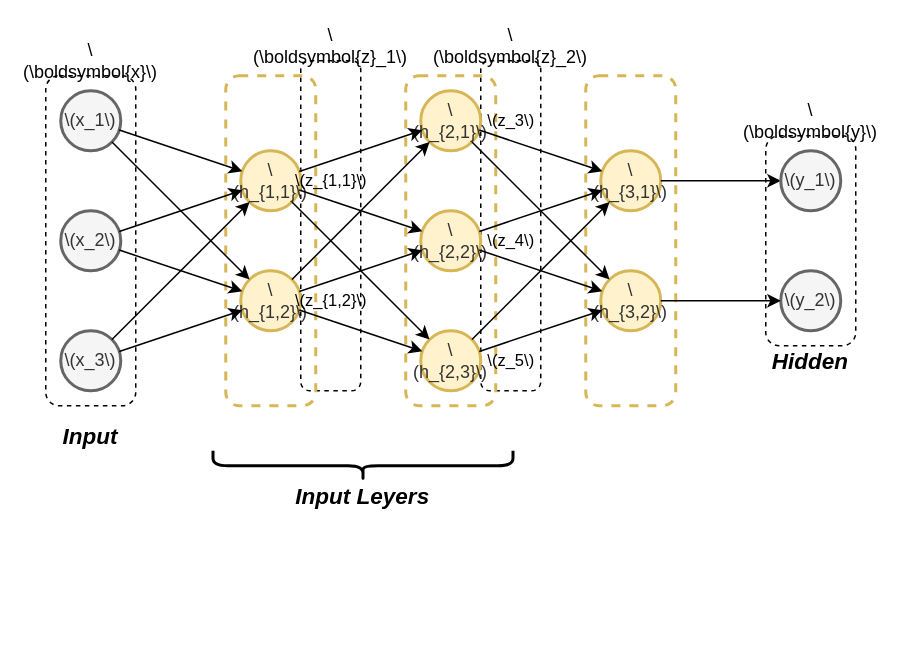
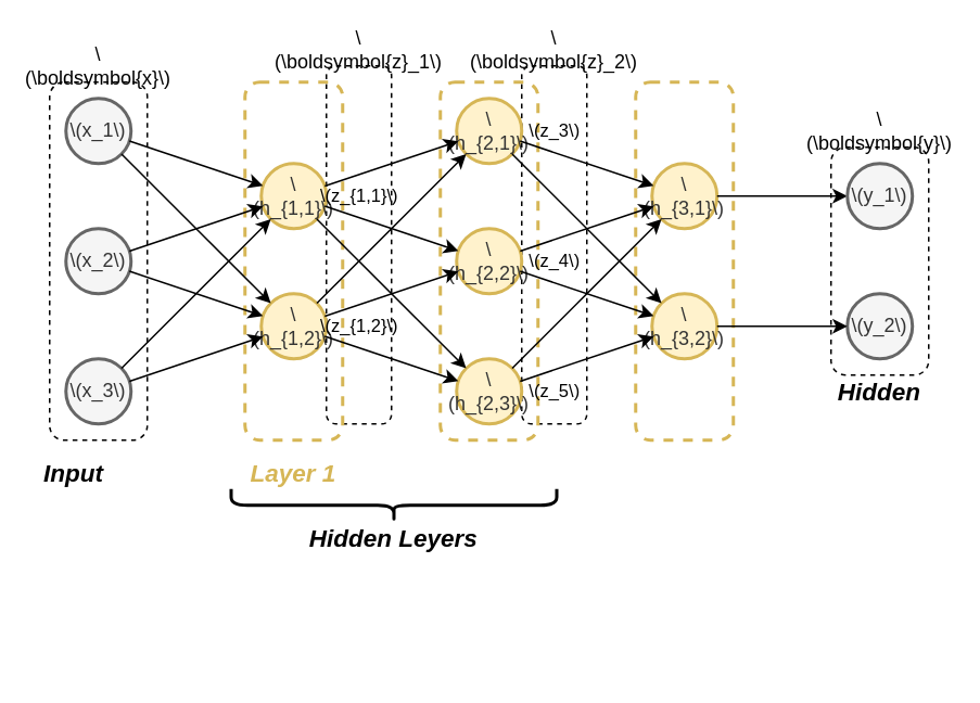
  <mxCell id="0" />
  <mxCell id="1" parent="0" />
  <mxCell id="2" value="" style="rounded=1;whiteSpace=wrap;html=1;fillColor=none;dashed=1;" vertex="1" parent="1"><mxGeometry x="320" y="40" width="40" height="220" as="geometry" /></mxCell>
  <mxCell id="3" value="" style="rounded=1;whiteSpace=wrap;html=1;fillColor=none;dashed=1;" vertex="1" parent="1"><mxGeometry x="200" y="40" width="40" height="220" as="geometry" /></mxCell>
  <mxCell id="4" value="" style="rounded=1;whiteSpace=wrap;html=1;fillColor=none;dashed=1;" parent="1" vertex="1"><mxGeometry x="510" y="90" width="60" height="140" as="geometry" /></mxCell>
  <mxCell id="5" value="" style="rounded=1;whiteSpace=wrap;html=1;fillColor=none;dashed=1;" parent="1" vertex="1"><mxGeometry x="30" y="50" width="60" height="220" as="geometry" /></mxCell>
  <mxCell id="6" value="" style="rounded=1;whiteSpace=wrap;html=1;fillColor=none;dashed=1;strokeColor=#D6B656;strokeWidth=2;" parent="1" vertex="1"><mxGeometry x="150" y="50" width="60" height="220" as="geometry" /></mxCell>
  <mxCell id="7" value="" style="rounded=1;whiteSpace=wrap;html=1;fillColor=none;dashed=1;strokeWidth=2;strokeColor=#D6B656;" parent="1" vertex="1"><mxGeometry x="270" y="50" width="60" height="220" as="geometry" /></mxCell>
  <mxCell id="8" value="" style="rounded=1;whiteSpace=wrap;html=1;fillColor=none;dashed=1;strokeWidth=2;strokeColor=#D6B656;" parent="1" vertex="1"><mxGeometry x="390" y="50" width="60" height="220" as="geometry" /></mxCell>
  <mxCell id="9" value="&lt;span style=&quot;color: rgb(51 , 51 , 51)&quot;&gt;\(h_{2,1}\)&lt;/span&gt;" style="ellipse;whiteSpace=wrap;html=1;aspect=fixed;fillColor=#fff2cc;strokeColor=#d6b656;strokeWidth=2;" parent="1" vertex="1"><mxGeometry x="280" y="60" width="40" height="40" as="geometry" /></mxCell>
  <mxCell id="10" value="&lt;font color=&quot;#333333&quot;&gt;\(h_{2,2}\)&lt;/font&gt;" style="ellipse;whiteSpace=wrap;html=1;aspect=fixed;fillColor=#fff2cc;strokeColor=#d6b656;strokeWidth=2;" parent="1" vertex="1"><mxGeometry x="280" y="140" width="40" height="40" as="geometry" /></mxCell>
  <mxCell id="11" value="&lt;font color=&quot;#333333&quot;&gt;\(h_{2,3}\)&lt;/font&gt;" style="ellipse;whiteSpace=wrap;html=1;aspect=fixed;fillColor=#fff2cc;strokeColor=#d6b656;strokeWidth=2;" parent="1" vertex="1"><mxGeometry x="280" y="220" width="40" height="40" as="geometry" /></mxCell>
  <mxCell id="12" value="&lt;span style=&quot;color: rgb(51 , 51 , 51)&quot;&gt;\(h_{1,1}\)&lt;/span&gt;" style="ellipse;whiteSpace=wrap;html=1;aspect=fixed;fillColor=#fff2cc;strokeColor=#d6b656;strokeWidth=2;" parent="1" vertex="1"><mxGeometry x="160" y="100" width="40" height="40" as="geometry" /></mxCell>
  <mxCell id="13" value="&lt;span style=&quot;color: rgb(51 , 51 , 51)&quot;&gt;\(h_{1,2}\)&lt;/span&gt;" style="ellipse;whiteSpace=wrap;html=1;aspect=fixed;fillColor=#fff2cc;strokeColor=#d6b656;strokeWidth=2;" parent="1" vertex="1"><mxGeometry x="160" y="180" width="40" height="40" as="geometry" /></mxCell>
  <mxCell id="14" value="&lt;span style=&quot;color: rgb(51 , 51 , 51)&quot;&gt;\(h_{3,1}\)&lt;/span&gt;" style="ellipse;whiteSpace=wrap;html=1;aspect=fixed;fillColor=#fff2cc;strokeColor=#d6b656;strokeWidth=2;" parent="1" vertex="1"><mxGeometry x="400" y="100" width="40" height="40" as="geometry" /></mxCell>
  <mxCell id="15" value="\(x_1\)" style="ellipse;whiteSpace=wrap;html=1;aspect=fixed;fillColor=#f5f5f5;strokeColor=#666666;strokeWidth=2;fontColor=#333333;" parent="1" vertex="1"><mxGeometry x="40" y="60" width="40" height="40" as="geometry" /></mxCell>
  <mxCell id="16" value="\(x_2\)" style="ellipse;whiteSpace=wrap;html=1;aspect=fixed;fillColor=#f5f5f5;strokeColor=#666666;strokeWidth=2;fontColor=#333333;" parent="1" vertex="1"><mxGeometry x="40" y="140" width="40" height="40" as="geometry" /></mxCell>
  <mxCell id="17" value="\(x_3\)" style="ellipse;whiteSpace=wrap;html=1;aspect=fixed;fillColor=#f5f5f5;strokeColor=#666666;strokeWidth=2;fontColor=#333333;" parent="1" vertex="1"><mxGeometry x="40" y="220" width="40" height="40" as="geometry" /></mxCell>
  <mxCell id="18" value="" style="endArrow=classic;html=1;targetPerimeterSpacing=0;" parent="1" source="15" target="12" edge="1"><mxGeometry width="50" height="50" relative="1" as="geometry"><mxPoint x="90" y="80" as="sourcePoint" /><mxPoint x="90" y="280" as="targetPoint" /></mxGeometry></mxCell>
  <mxCell id="19" value="" style="endArrow=classic;html=1;targetPerimeterSpacing=0;endSize=6;sourcePerimeterSpacing=0;" parent="1" source="17" target="12" edge="1"><mxGeometry width="50" height="50" relative="1" as="geometry"><mxPoint x="100" y="100" as="sourcePoint" /><mxPoint x="150" y="160" as="targetPoint" /></mxGeometry></mxCell>
  <mxCell id="20" value="" style="endArrow=classic;html=1;targetPerimeterSpacing=0;endSize=6;sourcePerimeterSpacing=0;" parent="1" source="15" target="13" edge="1"><mxGeometry width="50" height="50" relative="1" as="geometry"><mxPoint x="90" y="250" as="sourcePoint" /><mxPoint x="170.794" y="153.047" as="targetPoint" /></mxGeometry></mxCell>
  <mxCell id="21" value="" style="endArrow=classic;html=1;targetPerimeterSpacing=0;endSize=6;sourcePerimeterSpacing=0;" parent="1" source="17" target="13" edge="1"><mxGeometry width="50" height="50" relative="1" as="geometry"><mxPoint x="100" y="260" as="sourcePoint" /><mxPoint x="180.794" y="163.047" as="targetPoint" /></mxGeometry></mxCell>
  <mxCell id="22" value="" style="endArrow=classic;html=1;targetPerimeterSpacing=0;endSize=6;sourcePerimeterSpacing=0;" parent="1" source="16" target="12" edge="1"><mxGeometry width="50" height="50" relative="1" as="geometry"><mxPoint x="110" y="270" as="sourcePoint" /><mxPoint x="190.794" y="173.047" as="targetPoint" /></mxGeometry></mxCell>
  <mxCell id="23" value="" style="endArrow=classic;html=1;targetPerimeterSpacing=0;endSize=6;sourcePerimeterSpacing=0;" parent="1" source="16" target="13" edge="1"><mxGeometry width="50" height="50" relative="1" as="geometry"><mxPoint x="79" y="200" as="sourcePoint" /><mxPoint x="200.794" y="183.047" as="targetPoint" /></mxGeometry></mxCell>
  <mxCell id="24" value="" style="endArrow=classic;html=1;targetPerimeterSpacing=0;endSize=6;sourcePerimeterSpacing=0;" parent="1" source="12" target="9" edge="1"><mxGeometry x="0.379" y="-3" width="50" height="50" relative="1" as="geometry"><mxPoint x="130" y="290" as="sourcePoint" /><mxPoint x="210.794" y="193.047" as="targetPoint" /><mxPoint as="offset" /></mxGeometry></mxCell>
  <mxCell id="25" value="\(z_{1,1}\)" style="endArrow=classic;html=1;targetPerimeterSpacing=0;endSize=6;sourcePerimeterSpacing=0;labelBackgroundColor=none;" parent="1" source="12" target="10" edge="1"><mxGeometry x="-0.585" y="13" width="50" height="50" relative="1" as="geometry"><mxPoint x="230" y="140" as="sourcePoint" /><mxPoint x="220.794" y="203.047" as="targetPoint" /><mxPoint as="offset" /></mxGeometry></mxCell>
  <mxCell id="26" value="" style="endArrow=classic;html=1;targetPerimeterSpacing=0;endSize=6;sourcePerimeterSpacing=0;" parent="1" source="12" target="11" edge="1"><mxGeometry x="0.654" width="50" height="50" relative="1" as="geometry"><mxPoint x="150" y="310" as="sourcePoint" /><mxPoint x="230.794" y="213.047" as="targetPoint" /><mxPoint as="offset" /></mxGeometry></mxCell>
  <mxCell id="27" value="" style="endArrow=classic;html=1;targetPerimeterSpacing=0;endSize=6;sourcePerimeterSpacing=0;" parent="1" source="13" target="9" edge="1"><mxGeometry x="0.556" width="50" height="50" relative="1" as="geometry"><mxPoint x="160" y="320" as="sourcePoint" /><mxPoint x="240.794" y="223.047" as="targetPoint" /><mxPoint as="offset" /></mxGeometry></mxCell>
  <mxCell id="28" value="\(z_{1,2}\)" style="endArrow=classic;html=1;targetPerimeterSpacing=0;endSize=6;sourcePerimeterSpacing=0;labelBackgroundColor=none;" parent="1" source="13" target="10" edge="1"><mxGeometry x="-0.585" y="-13" width="50" height="50" relative="1" as="geometry"><mxPoint x="170" y="330" as="sourcePoint" /><mxPoint x="250.794" y="233.047" as="targetPoint" /><mxPoint as="offset" /></mxGeometry></mxCell>
  <mxCell id="29" value="" style="endArrow=classic;html=1;targetPerimeterSpacing=0;endSize=6;sourcePerimeterSpacing=0;" parent="1" source="13" target="11" edge="1"><mxGeometry width="50" height="50" relative="1" as="geometry"><mxPoint x="220" y="231" as="sourcePoint" /><mxPoint x="260.794" y="243.047" as="targetPoint" /></mxGeometry></mxCell>
  <mxCell id="30" value="\(z_3\)" style="endArrow=classic;html=1;targetPerimeterSpacing=0;endSize=6;sourcePerimeterSpacing=0;labelBackgroundColor=none;" parent="1" source="9" target="14" edge="1"><mxGeometry x="-0.585" y="13" width="50" height="50" relative="1" as="geometry"><mxPoint x="190" y="350" as="sourcePoint" /><mxPoint x="270.794" y="253.047" as="targetPoint" /><mxPoint as="offset" /></mxGeometry></mxCell>
  <mxCell id="31" value="\(z_4\)" style="endArrow=classic;html=1;targetPerimeterSpacing=0;endSize=6;sourcePerimeterSpacing=0;labelBackgroundColor=none;" parent="1" source="10" target="14" edge="1"><mxGeometry x="-0.585" y="-13" width="50" height="50" relative="1" as="geometry"><mxPoint x="200" y="360" as="sourcePoint" /><mxPoint x="280.794" y="263.047" as="targetPoint" /><mxPoint as="offset" /></mxGeometry></mxCell>
  <mxCell id="32" value="\(z_5\)" style="endArrow=classic;html=1;targetPerimeterSpacing=0;endSize=6;sourcePerimeterSpacing=0;labelBackgroundColor=none;" parent="1" source="11" target="14" edge="1"><mxGeometry x="-0.872" y="-28" width="50" height="50" relative="1" as="geometry"><mxPoint x="210" y="370" as="sourcePoint" /><mxPoint x="290.794" y="273.047" as="targetPoint" /><mxPoint as="offset" /></mxGeometry></mxCell>
  <mxCell id="33" value="" style="endArrow=classic;html=1;targetPerimeterSpacing=0;endSize=6;sourcePerimeterSpacing=0;labelBackgroundColor=none;" parent="1" source="14" target="42" edge="1"><mxGeometry y="130" width="50" height="50" relative="1" as="geometry"><mxPoint x="450" y="180" as="sourcePoint" /><mxPoint x="480" y="120" as="targetPoint" /><mxPoint as="offset" /></mxGeometry></mxCell>
- <mxCell id="35" value="Input" style="text;html=1;strokeColor=none;fillColor=none;align=center;verticalAlign=middle;whiteSpace=wrap;rounded=0;fontSize=15;fontStyle=3;fontColor=#000000;" parent="1" vertex="1"><mxGeometry x="20" y="280" width="80" height="20" as="geometry" /></mxCell>
+ <mxCell id="34" value="Layer 1" style="text;html=1;strokeColor=none;fillColor=none;align=center;verticalAlign=middle;whiteSpace=wrap;rounded=0;fontSize=15;fontStyle=3;fontColor=#D6B656;" parent="1" vertex="1"><mxGeometry x="140" y="280" width="80" height="20" as="geometry" /></mxCell>
+ <mxCell id="35" value="Input" style="text;html=1;strokeColor=none;fillColor=none;align=center;verticalAlign=middle;whiteSpace=wrap;rounded=0;fontSize=15;fontStyle=3;fontColor=#000000;" parent="1" vertex="1"><mxGeometry x="5" y="280" width="80" height="20" as="geometry" /></mxCell>
  <mxCell id="36" value="" style="shape=curlyBracket;whiteSpace=wrap;html=1;rounded=1;strokeWidth=2;fontSize=15;fontColor=#000000;rotation=-90;horizontal=1;verticalAlign=middle;" parent="1" vertex="1"><mxGeometry x="231.5" y="210" width="20" height="200" as="geometry" /></mxCell>
- <mxCell id="37" value="Input Leyers" style="text;html=1;strokeColor=none;fillColor=none;align=center;verticalAlign=middle;whiteSpace=wrap;rounded=0;fontSize=15;fontColor=#000000;fontStyle=3" parent="1" vertex="1"><mxGeometry x="181.5" y="320" width="118.5" height="20" as="geometry" /></mxCell>
+ <mxCell id="37" value="Hidden Leyers" style="text;html=1;strokeColor=none;fillColor=none;align=center;verticalAlign=middle;whiteSpace=wrap;rounded=0;fontSize=15;fontColor=#000000;fontStyle=3" parent="1" vertex="1"><mxGeometry x="181.5" y="320" width="118.5" height="20" as="geometry" /></mxCell>
  <mxCell id="38" value="\(\boldsymbol{x}\)" style="text;html=1;strokeColor=none;fillColor=none;align=center;verticalAlign=middle;whiteSpace=wrap;rounded=0;dashed=1;" parent="1" vertex="1"><mxGeometry x="40" y="30" width="40" height="20" as="geometry" /></mxCell>
  <mxCell id="39" value="&lt;span style=&quot;color: rgb(51 , 51 , 51)&quot;&gt;\(h_{3,2}\)&lt;/span&gt;" style="ellipse;whiteSpace=wrap;html=1;aspect=fixed;fillColor=#fff2cc;strokeColor=#d6b656;strokeWidth=2;" parent="1" vertex="1"><mxGeometry x="400" y="180" width="40" height="40" as="geometry" /></mxCell>
  <mxCell id="40" value="" style="endArrow=classic;html=1;targetPerimeterSpacing=0;endSize=6;sourcePerimeterSpacing=0;" parent="1" source="9" target="39" edge="1"><mxGeometry x="-1" y="87" width="50" height="50" relative="1" as="geometry"><mxPoint x="328.995" y="96.26" as="sourcePoint" /><mxPoint x="411.026" y="123.675" as="targetPoint" /><mxPoint x="-16" y="-13" as="offset" /></mxGeometry></mxCell>
  <mxCell id="41" value="Hidden" style="text;html=1;strokeColor=none;fillColor=none;align=center;verticalAlign=middle;whiteSpace=wrap;rounded=0;fontSize=15;fontStyle=3;fontColor=#000000;" parent="1" vertex="1"><mxGeometry x="500" y="230" width="80" height="20" as="geometry" /></mxCell>
  <mxCell id="42" value="\(y_1\)" style="ellipse;whiteSpace=wrap;html=1;aspect=fixed;fillColor=#f5f5f5;strokeColor=#666666;strokeWidth=2;fontColor=#333333;" parent="1" vertex="1"><mxGeometry x="520" y="100" width="40" height="40" as="geometry" /></mxCell>
  <mxCell id="43" value="\(y_2\)" style="ellipse;whiteSpace=wrap;html=1;aspect=fixed;fillColor=#f5f5f5;strokeColor=#666666;strokeWidth=2;fontColor=#333333;" parent="1" vertex="1"><mxGeometry x="520" y="180" width="40" height="40" as="geometry" /></mxCell>
  <mxCell id="44" value="\(\boldsymbol{y}\)" style="text;html=1;strokeColor=none;fillColor=none;align=center;verticalAlign=middle;whiteSpace=wrap;rounded=0;dashed=1;" parent="1" vertex="1"><mxGeometry x="520" y="70" width="40" height="20" as="geometry" /></mxCell>
  <mxCell id="45" value="" style="endArrow=classic;html=1;targetPerimeterSpacing=0;endSize=6;sourcePerimeterSpacing=0;labelBackgroundColor=none;" parent="1" source="39" target="43" edge="1"><mxGeometry y="130" width="50" height="50" relative="1" as="geometry"><mxPoint x="450" y="130" as="sourcePoint" /><mxPoint x="460" y="210" as="targetPoint" /><mxPoint as="offset" /></mxGeometry></mxCell>
  <mxCell id="46" value="" style="endArrow=classic;html=1;targetPerimeterSpacing=0;endSize=6;sourcePerimeterSpacing=0;labelBackgroundColor=none;" parent="1" source="10" target="39" edge="1"><mxGeometry y="130" width="50" height="50" relative="1" as="geometry"><mxPoint x="450" y="210" as="sourcePoint" /><mxPoint x="490" y="210" as="targetPoint" /><mxPoint as="offset" /></mxGeometry></mxCell>
  <mxCell id="47" value="" style="endArrow=classic;html=1;targetPerimeterSpacing=0;endSize=6;sourcePerimeterSpacing=0;labelBackgroundColor=none;" parent="1" source="11" target="39" edge="1"><mxGeometry y="130" width="50" height="50" relative="1" as="geometry"><mxPoint x="460" y="220" as="sourcePoint" /><mxPoint x="500" y="220" as="targetPoint" /><mxPoint as="offset" /></mxGeometry></mxCell>
  <mxCell id="48" value="\(\boldsymbol{z}_1\)" style="text;html=1;strokeColor=none;fillColor=none;align=center;verticalAlign=middle;whiteSpace=wrap;rounded=0;dashed=1;" vertex="1" parent="1"><mxGeometry x="200" y="20" width="40" height="20" as="geometry" /></mxCell>
  <mxCell id="49" value="\(\boldsymbol{z}_2\)" style="text;html=1;strokeColor=none;fillColor=none;align=center;verticalAlign=middle;whiteSpace=wrap;rounded=0;dashed=1;" vertex="1" parent="1"><mxGeometry x="320" y="20" width="40" height="20" as="geometry" /></mxCell>
